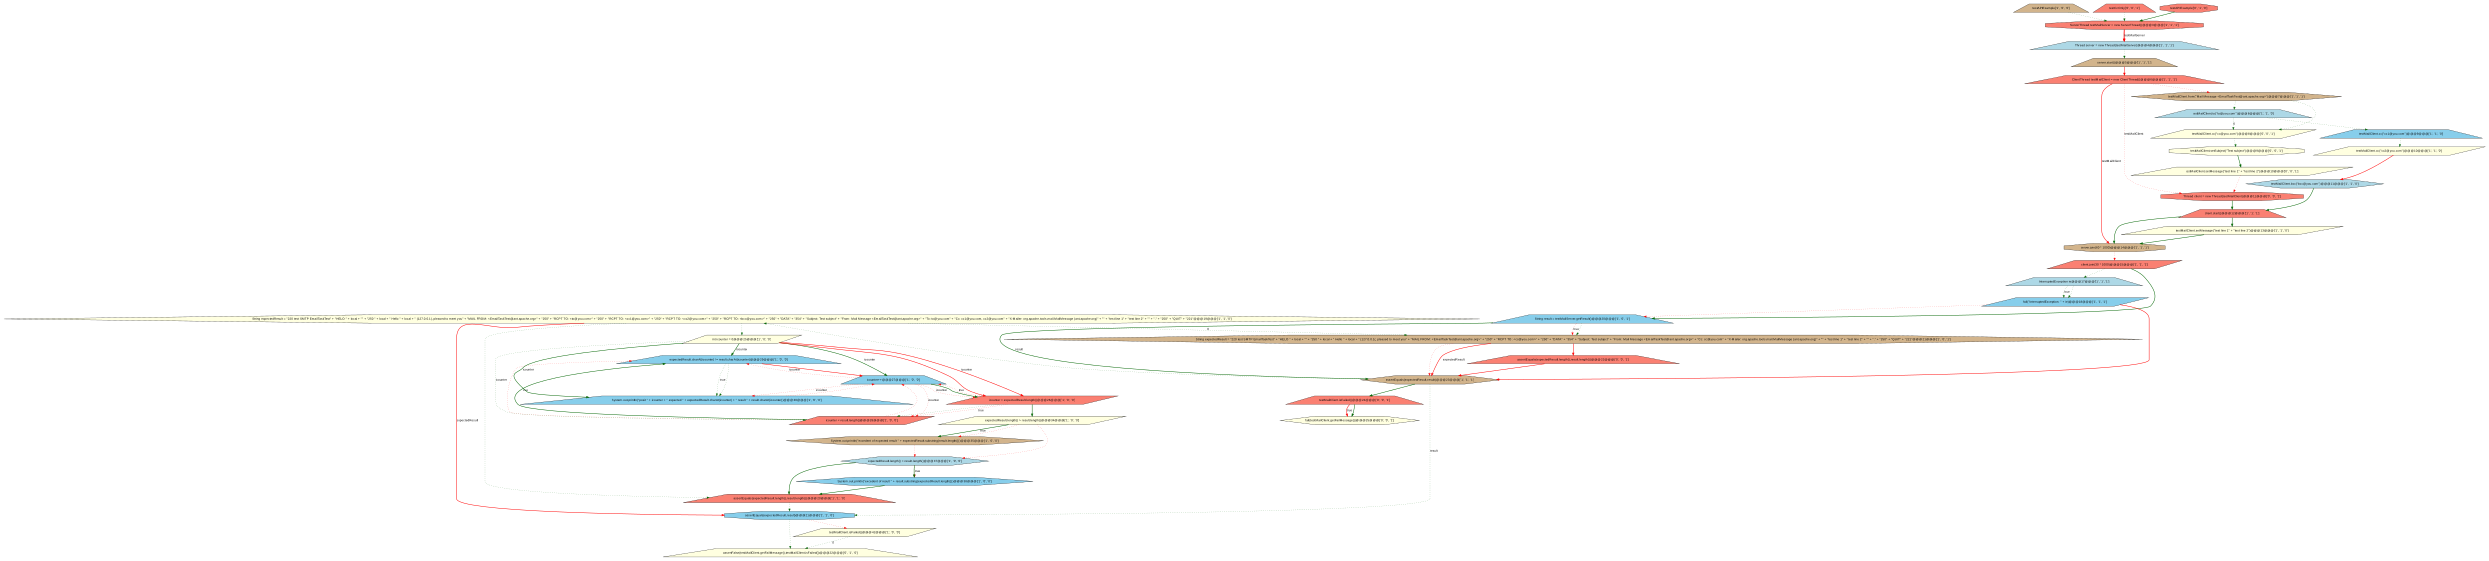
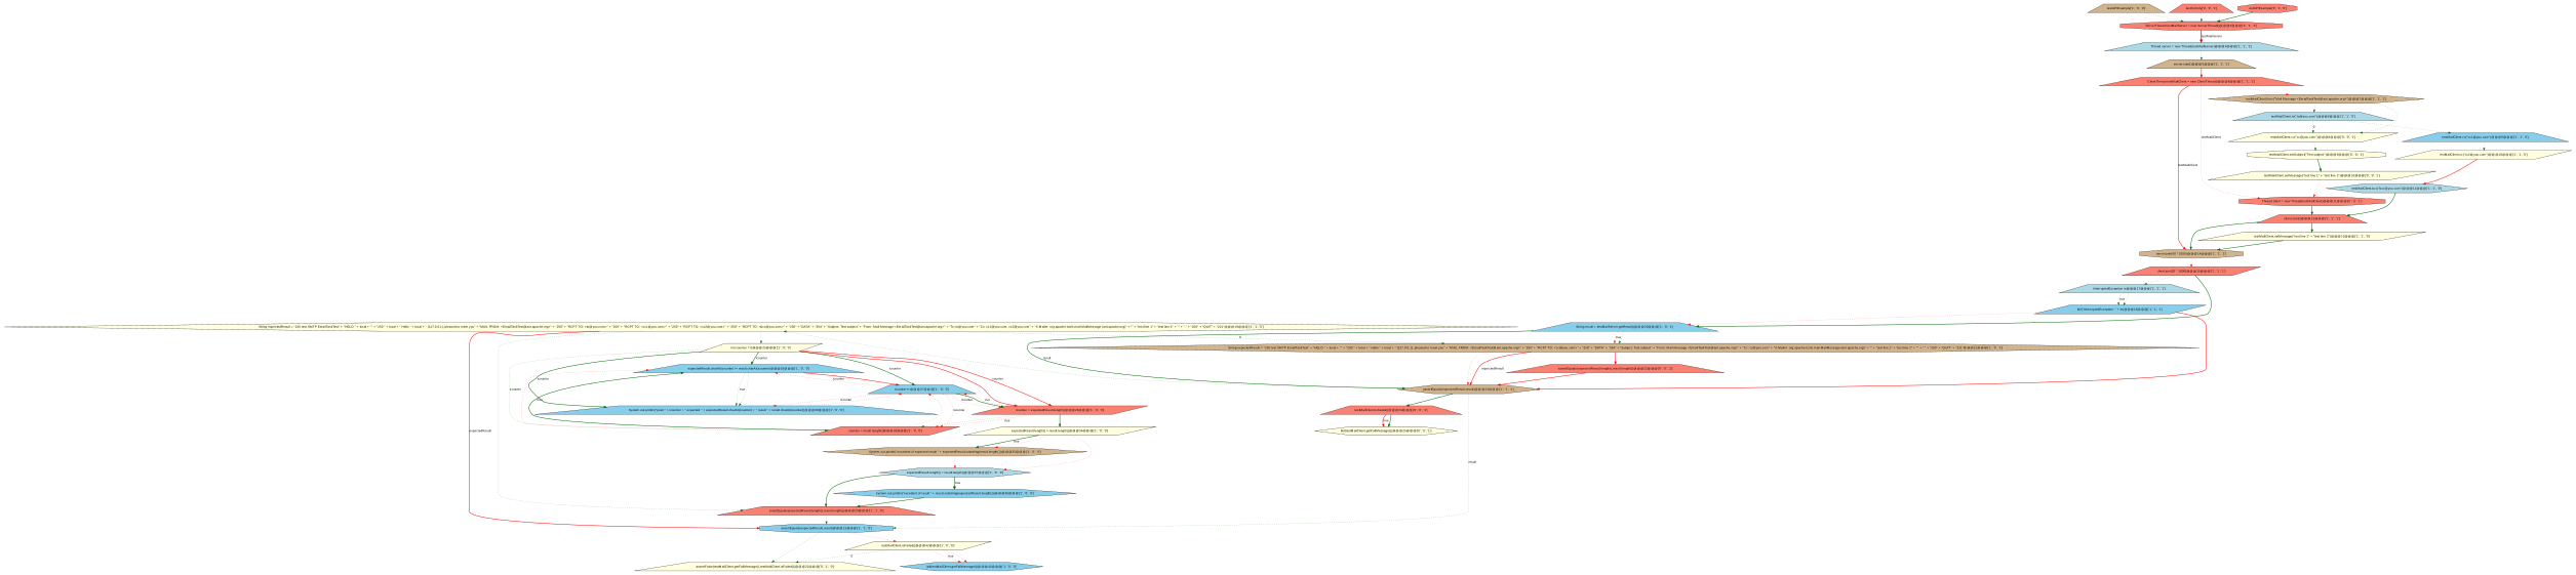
  digraph {
    fontname="Liberation Sans"
    node [fillcolor=salmon fontname="Liberation Sans" shape=trapezium style=filled]
    edge [color=darkgreen fontname="Liberation Sans" style=dotted]
    n1 [fillcolor=tan label="System.out.println(\"excedent of expected result \" + expectedResult.substring(result.length()))@@@35@@@['1', '0', '0']" shape=hexagon]
    n2 [fillcolor=lightblue label="expectedResult.length() < result.length()@@@37@@@['1', '0', '0']" shape=hexagon]
    n3 [label="assertEquals(expectedResult.length(),result.length())@@@20@@@['1', '1', '0']"]
    n4 [fillcolor=skyblue label="System.out.println(\"excedent of result \" + result.substring(expectedResult.length()))@@@38@@@['1', '0', '0']" shape=hexagon]
    n5 [label="ServerThread testMailServer = new ServerThread()@@@3@@@['1', '1', '1']" shape=octagon]
    n6 [fillcolor=lightblue label="Thread server = new Thread(testMailServer)@@@4@@@['1', '1', '1']"]
    n7 [fillcolor=tan label="server.start()@@@5@@@['1', '1', '1']"]
    n8 [fillcolor=skyblue label="expectedResult.charAt(icounter) != result.charAt(icounter)@@@29@@@['1', '0', '0']"]
    n9 [fillcolor=skyblue label="icounter++@@@27@@@['1', '0', '0']"]
    n10 [fillcolor=skyblue label="System.out.println(\"posit \" + icounter + \" expected \" + expectedResult.charAt(icounter) + \" result \" + result.charAt(icounter))@@@30@@@['1', '0', '0']"]
    n11 [label="icounter < result.length()@@@28@@@['1', '0', '0']" shape=parallelogram]
    n12 [label="icounter < expectedResult.length()@@@26@@@['1', '0', '0']" shape=parallelogram]
    n13 [fillcolor=tan label="server.join(60 * 1000)@@@14@@@['1', '1', '1']" shape=octagon]
    n14 [label="client.join(30 * 1000)@@@15@@@['1', '1', '1']" shape=parallelogram]
    n15 [fillcolor=skyblue label="String result = testMailServer.getResult()@@@20@@@['1', '0', '1']"]
    n16 [fillcolor=lightblue label="InterruptedException ie@@@17@@@['1', '1', '1']"]
    n17 [fillcolor=lightyellow label="assertFalse(testMailClient.getFailMessage(),testMailClient.isFailed())@@@22@@@['0', '1', '0']"]
    n18 [label="testMailClient.isFailed()@@@24@@@['0', '0', '1']"]
    n19 [fillcolor=lightyellow label="fail(testMailClient.getFailMessage())@@@25@@@['0', '0', '1']" shape=hexagon]
    n20 [label="client.start()@@@12@@@['1', '1', '1']"]
    n21 [fillcolor=lightyellow label="testMailClient.setMessage(\"test line 1\" + \"test line 2\")@@@13@@@['1', '1', '0']" shape=parallelogram]
    n22 [fillcolor=lightyellow label="expectedResult.length() > result.length()@@@34@@@['1', '0', '0']" shape=parallelogram]
    n23 [fillcolor=lightyellow label="testMailClient.cc(\"cc2@you.com\")@@@10@@@['1', '1', '0']" shape=parallelogram]
    n24 [fillcolor=lightblue label="testMailClient.bcc(\"bcc@you.com\")@@@11@@@['1', '1', '0']" shape=hexagon]
    n25 [fillcolor=lightyellow label="String expectedResult = \"220 test SMTP EmailTaskTest\" + \"HELO \" + local + \"\" + \"250 \" + local + \" Hello \" + local + \" (127.0.0.1(, pleased to meet you\" + \"MAIL FROM: <EmailTaskTest@ant.apache.org>\" + \"250\" + \"RCPT TO: <to@you.com>\" + \"250\" + \"RCPT TO: <cc1@you.com>\" + \"250\" + \"RCPT TO: <cc2@you.com>\" + \"250\" + \"RCPT TO: <bcc@you.com>\" + \"250\" + \"DATA\" + \"354\" + \"Subject: Test subject\" + \"From: Mail Message <EmailTaskTest@ant.apache.org>\" + \"To: to@you.com\" + \"Cc: cc1@you.com, cc2@you.com\" + \"X-Mailer: org.apache.tools.mail.MailMessage (ant.apache.org)\" + \"\" + \"test line 1\" + \"test line 2\" + \"\" + \".\" + \"250\" + \"QUIT\" + \"221\"@@@19@@@['1', '1', '0']" shape=hexagon]
    n26 [fillcolor=tan label="String expectedResult = \"220 test SMTP EmailTaskTest\" + \"HELO \" + local + \"\" + \"250 \" + local + \" Hello \" + local + \" (127.0.0.1(, pleased to meet you\" + \"MAIL FROM: <EmailTaskTest@ant.apache.org>\" + \"250\" + \"RCPT TO: <cc@you.com>\" + \"250\" + \"DATA\" + \"354\" + \"Subject: Test subject\" + \"From: Mail Message <EmailTaskTest@ant.apache.org>\" + \"Cc: cc@you.com\" + \"X-Mailer: org.apache.tools.mail.MailMessage (ant.apache.org)\" + \"\" + \"test line 1\" + \"test line 2\" + \"\" + \".\" + \"250\" + \"QUIT\" + \"221\"@@@21@@@['1', '0', '1']" shape=hexagon]
    n27 [fillcolor=skyblue label="assertEquals(expectedResult,result)@@@21@@@['1', '1', '0']" shape=octagon]
    n28 [fillcolor=lightyellow label="int icounter = 0@@@25@@@['1', '0', '0']" shape=parallelogram]
    n29 [fillcolor=tan label="assertEquals(expectedResult,result)@@@23@@@['1', '1', '1']" shape=hexagon]
    n30 [label="assertEquals(expectedResult.length(),result.length())@@@22@@@['0', '0', '1']"]
    n31 [fillcolor=lightyellow label="testMailClient.isFailed()@@@42@@@['1', '0', '0']" shape=parallelogram]
    n32 [fillcolor=tan label="testAPIExample['1', '0', '0']"]
    n33 [label="ClientThread testMailClient = new ClientThread()@@@6@@@['1', '1', '1']"]
    n34 [label="Thread client = new Thread(testMailClient)@@@11@@@['0', '0', '1']" shape=octagon]
    n35 [fillcolor=tan label="testMailClient.from(\"Mail Message <EmailTaskTest@ant.apache.org>\")@@@7@@@['1', '1', '1']" shape=hexagon]
    n36 [label="testCcOnly['0', '0', '1']"]
    n37 [fillcolor=skyblue label="fail(\"InterruptedException: \" + ie)@@@18@@@['1', '1', '1']" shape=parallelogram]
    n38 [fillcolor=lightyellow label="testMailClient.setMessage(\"test line 1\" + \"test line 2\")@@@10@@@['0', '0', '1']" shape=parallelogram]
    n39 [fillcolor=lightyellow label="testMailClient.cc(\"cc@you.com\")@@@8@@@['0', '0', '1']" shape=parallelogram]
    n40 [fillcolor=lightyellow label="testMailClient.setSubject(\"Test subject\")@@@9@@@['0', '0', '1']" shape=octagon]
    n41 [fillcolor=lightblue label="testMailClient.to(\"to@you.com\")@@@8@@@['1', '1', '0']"]
    n42 [fillcolor=skyblue label="testMailClient.cc(\"cc1@you.com\")@@@9@@@['1', '1', '0']"]
+   n43 [fillcolor=skyblue label="fail(testMailClient.getFailMessage())@@@43@@@['1', '0', '0']" shape=hexagon]
    n44 [label="testAPIExample['0', '1', '0']" shape=octagon]
    n1 -> n2 [color=red]
    n2 -> n3 [style=bold]
    n2 -> n4 [color=red label=true]
    n2 -> n4 [style=bold]
    n3 -> n27
    n4 -> n3 [style=bold]
    n5 -> n6 [color=red style=bold]
    n5 -> n6 [color=red label=testMailServer style=bold]
    n6 -> n7
    n7 -> n33 [color=red style=bold]
    n8 -> n9 [color=red style=bold]
    n8 -> n10 [label=true]
    n8 -> n10
    n9 -> n8 [color=red label=icounter]
    n9 -> n10 [color=red label=icounter]
    n9 -> n11 [color=red label=icounter]
    n9 -> n12 [color=red label=icounter]
    n9 -> n12 [style=bold]
    n10 -> n9 [color=red]
    n11 -> n8 [color=red]
    n11 -> n8 [label=true style=bold]
    n11 -> n9 [color=red]
    n12 -> n9 [color=red label=true]
    n12 -> n11
    n12 -> n11 [color=red label=true]
    n12 -> n22 [style=bold]
    n13 -> n14 [color=red]
    n14 -> n15 [style=bold]
    n14 -> n16
    n15 -> n26 [color=red label=true]
    n15 -> n26
    n15 -> n29 [label=result style=bold]
    n16 -> n37
    n16 -> n37 [label=true]
    n18 -> n19 [style=bold]
    n18 -> n19 [color=red label=true style=bold]
    n20 -> n13 [style=bold]
    n20 -> n21 [style=bold]
    n21 -> n13 [style=bold]
    n22 -> n1 [label=true style=bold]
    n22 -> n1 [color=red]
    n22 -> n2 [color=red]
    n23 -> n24 [color=red style=bold]
    n24 -> n20 [style=bold]
    n25 -> n3
    n25 -> n26 [label=0]
    n25 -> n27 [color=red label=expectedResult style=bold]
    n25 -> n28
    n26 -> n29 [color=red]
    n26 -> n29 [color=red label=expectedResult style=bold]
    n26 -> n30 [color=red style=bold]
    n27 -> n17
    n27 -> n31 [color=red]
    n28 -> n8 [label=icounter style=bold]
    n28 -> n9 [label=icounter style=bold]
    n28 -> n10 [label=icounter style=bold]
    n28 -> n11 [label=icounter]
    n28 -> n12 [color=red style=bold]
    n28 -> n12 [color=red label=icounter style=bold]
    n29 -> n18 [style=bold]
    n29 -> n25
    n29 -> n27 [label=result]
    n30 -> n29 [color=red style=bold]
    n31 -> n17 [label=0]
+   n31 -> n43 [color=red label=true]
+   n31 -> n43 [color=red]
    n32 -> n5
    n33 -> n13 [color=red label=testMailClient style=bold]
    n33 -> n34 [color=red label=testMailClient]
    n33 -> n35 [color=red]
    n34 -> n20 [style=bold]
    n35 -> n39
    n35 -> n41
    n36 -> n5
    n37 -> n15 [color=red]
    n37 -> n29 [color=red style=bold]
    n38 -> n34 [color=red]
    n39 -> n40
    n40 -> n38 [style=bold]
    n41 -> n39 [label=0]
    n41 -> n42
    n42 -> n23
    n44 -> n5 [style=bold]
  }
